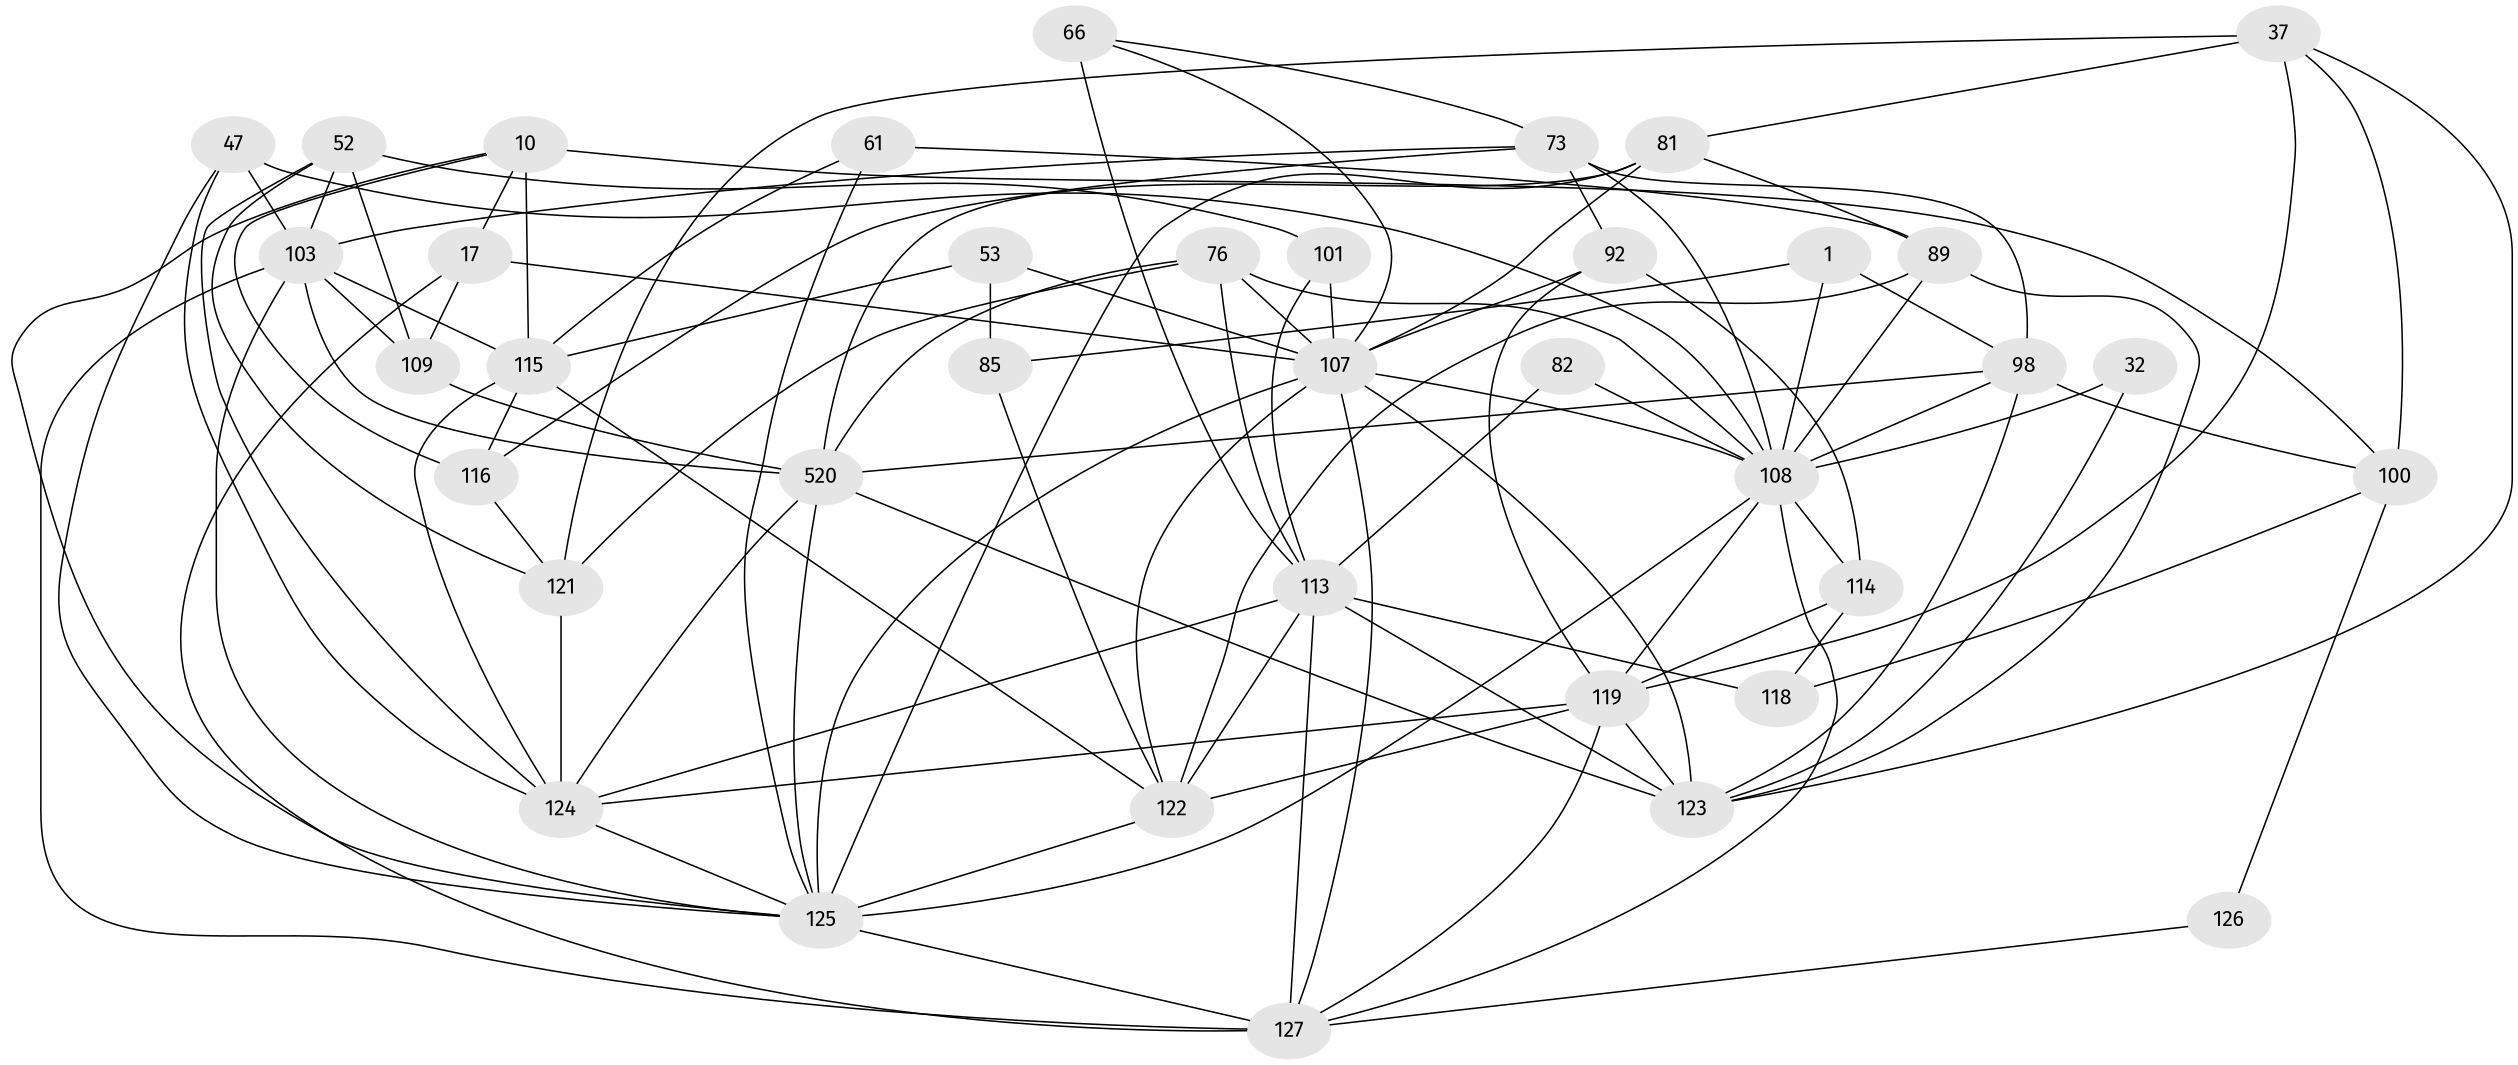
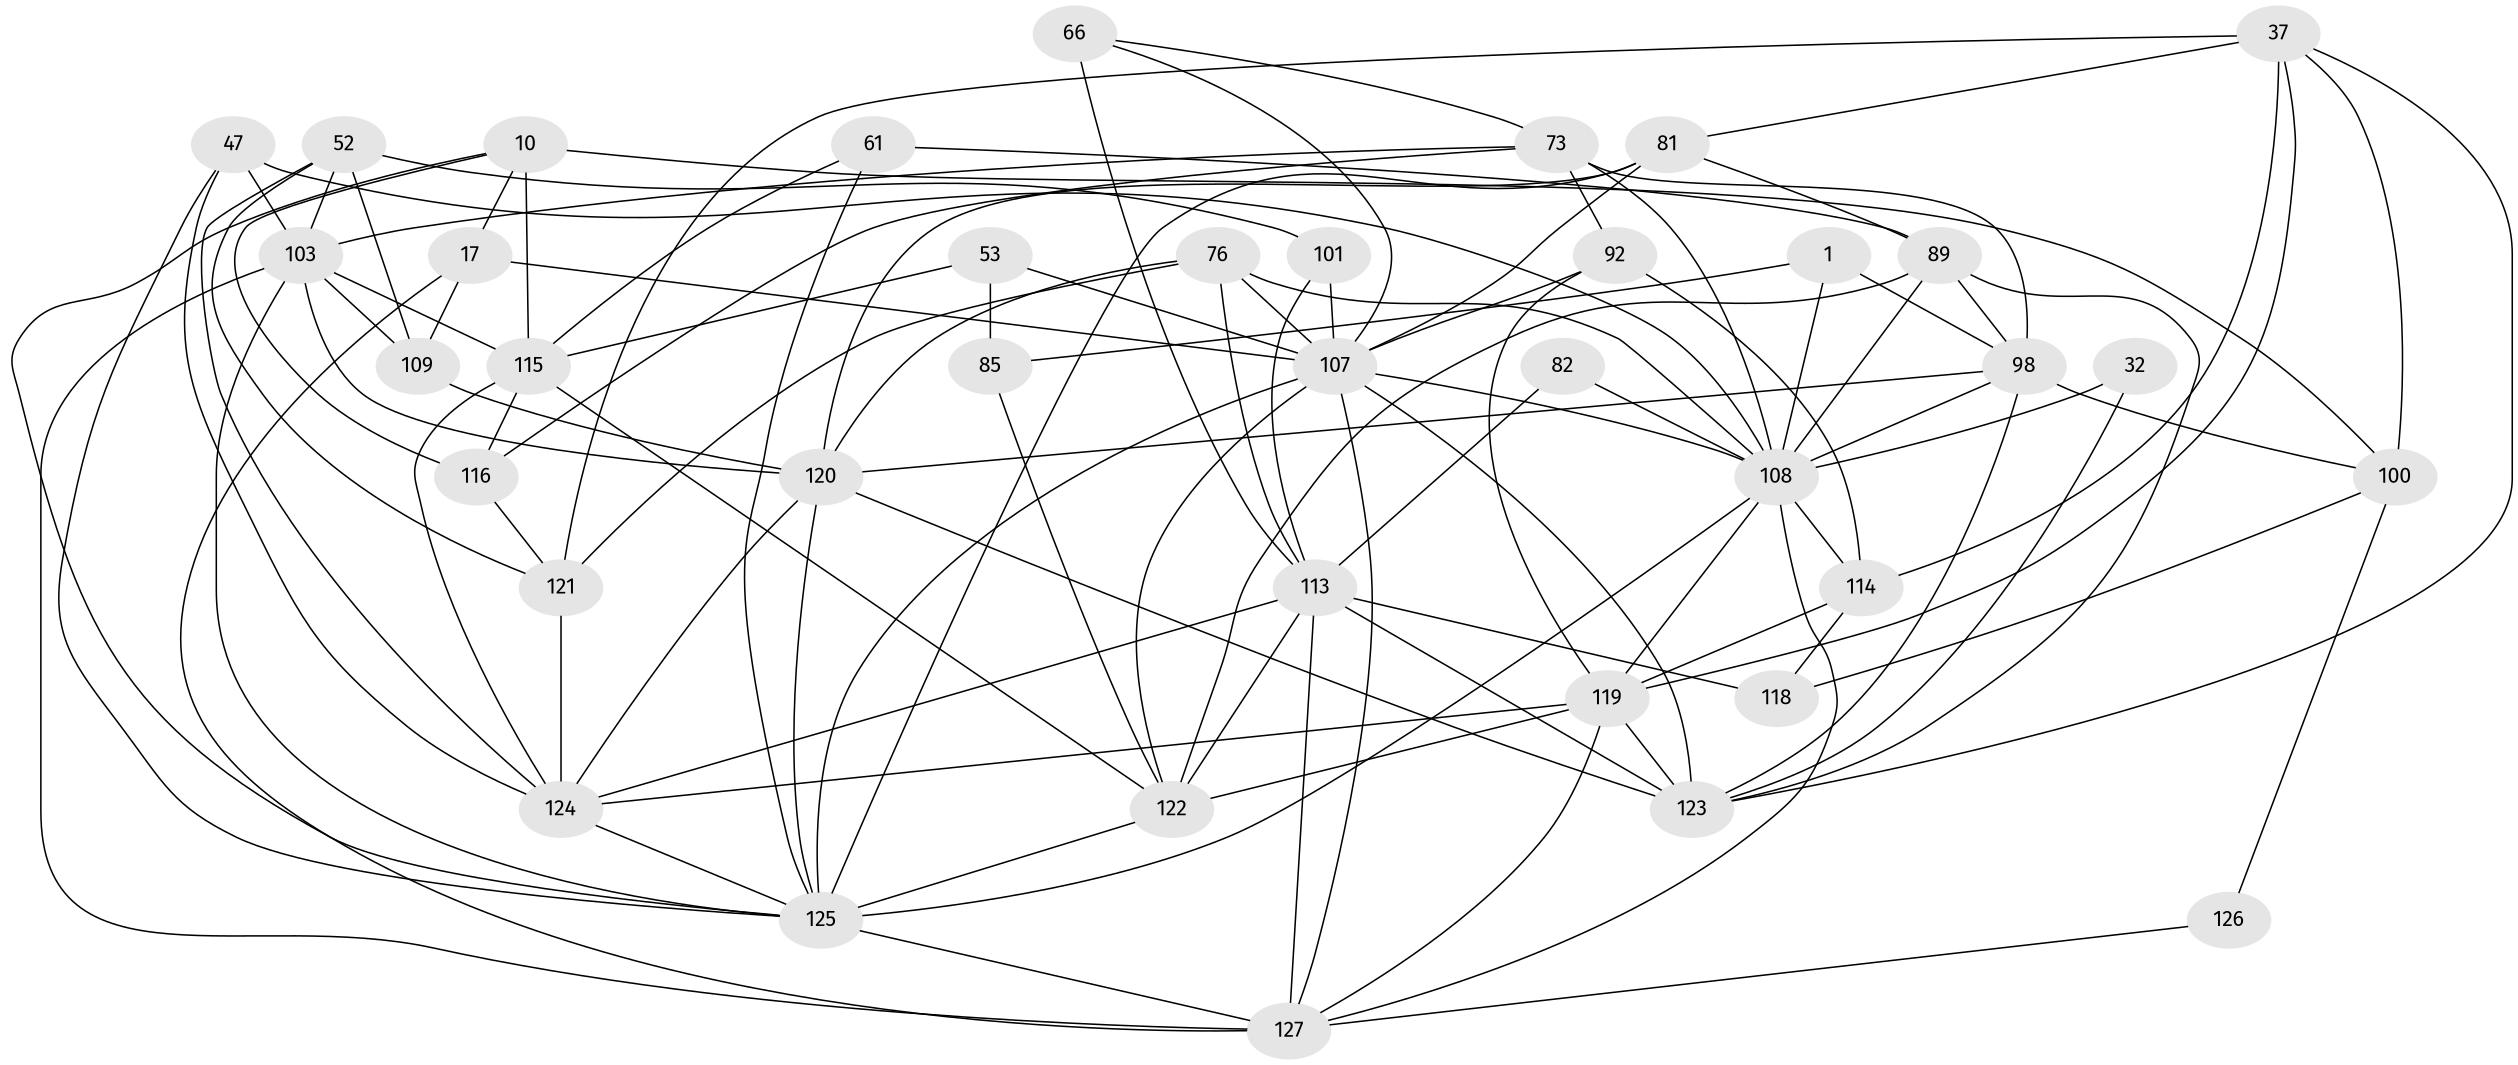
  graph {
    fontname="Fira Sans"
    node [color=gray90 fontname="Fira Sans" style=filled]
    edge [fontname="Fira Sans"]
    85 [super="+6"]
    122 [super="+72+99"]
    1
    n4 [label=98 super="+80"]
    108 [super="+98"]
    100 [super="+75"]
    123 [super="+112"]
-   120 [super="+56+94" label=520]
+   120 [super="+56+94"]
    125 [super="+77+93+88"]
    127 [super="+86+106+95"]
    114 [super="+91"]
    119 [super="+54+102+74+117"]
    115 [super="+29+87+110"]
    116 [super="+55"]
    124 [super="+62+70"]
    10
    17
    107 [super="+8+23+90+105"]
    109 [super="+58"]
    118 [super="+111"]
    126
    121
    32
    37 [super="+30"]
    81 [super="+71"]
    89 [super="+5"]
    103 [super="+35+13+59"]
    47
    52
    101
    113 [super="+84+97"]
    53
    61
    66 [super="+57"]
    n35 [label=73 super="+68"]
    92 [super="+40+31"]
    76 [super="+12"]
    82
    85 -- 122
    122 -- 125 [weight=3]
    1 -- 85 [weight=2]
    1 -- n4
    1 -- 108
    n4 -- 108
    n4 -- 100
    n4 -- 123
    n4 -- 120
    108 -- 125 [weight=2]
    108 -- 127 [weight=2]
    108 -- 114
    108 -- 119
    100 -- 118
    100 -- 126
    120 -- 123 [weight=2]
    120 -- 125
    120 -- 124 [weight=2]
    125 -- 127 [weight=2]
    114 -- 119 [weight=2]
    114 -- 118
    119 -- 122 [weight=4]
    119 -- 123 [weight=2]
    119 -- 127 [weight=2]
    119 -- 124
    115 -- 122 [weight=2]
    115 -- 116
    115 -- 124 [weight=2]
    116 -- 121 [weight=2]
    124 -- 125
    10 -- 100 [weight=2]
    10 -- 125
    10 -- 115
    10 -- 116
    10 -- 17
    17 -- 127
    17 -- 107
    17 -- 109 [weight=2]
    107 -- 122 [weight=2]
    107 -- 108 [weight=3]
    107 -- 123 [weight=5]
    107 -- 125 [weight=3]
    107 -- 127
    109 -- 120
    126 -- 127
    121 -- 124
    32 -- 108
    32 -- 123
    37 -- 100
    37 -- 123
+   37 -- 114
    37 -- 119
    37 -- 121
    37 -- 81 [weight=2]
    81 -- 120
    81 -- 125
    81 -- 107 [weight=2]
    81 -- 89
    89 -- 122 [weight=2]
+   89 -- n4
    89 -- 108
    89 -- 123
    103 -- 120 [weight=3]
    103 -- 125
    103 -- 127 [weight=3]
    103 -- 115
    103 -- 109
    47 -- 108
    47 -- 125
    47 -- 124
    47 -- 103 [weight=2]
    52 -- 124
    52 -- 109
    52 -- 121
    52 -- 103
    52 -- 101
    101 -- 107
    101 -- 113
    113 -- 122 [weight=3]
    113 -- 123 [weight=2]
    113 -- 127
    113 -- 124 [weight=2]
    113 -- 118
    53 -- 85
    53 -- 115
    53 -- 107
    61 -- 125
    61 -- 115
    61 -- 89 [weight=2]
    66 -- 107
    66 -- 113 [weight=3]
    66 -- n35
    n35 -- n4
    n35 -- 108
    n35 -- 116 [weight=2]
    n35 -- 103
    n35 -- 92
    92 -- 114
    92 -- 119
    92 -- 107 [weight=3]
    76 -- 108 [weight=2]
    76 -- 120
    76 -- 107 [weight=2]
    76 -- 121 [weight=2]
    76 -- 113
    82 -- 108
    82 -- 113
  }
